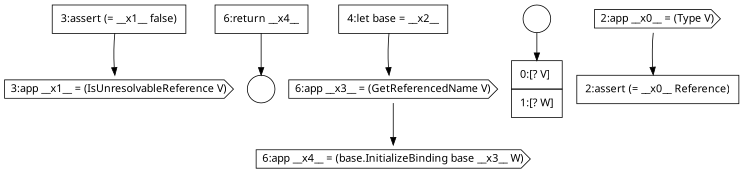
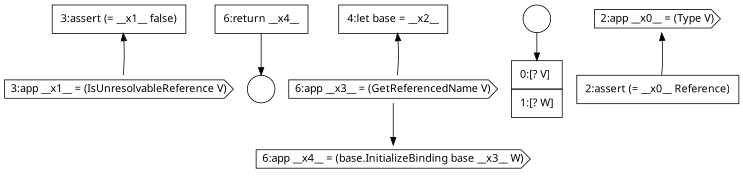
  digraph {
    fontname="Noto Sans"
    node [color=black fillcolor=white fontname="Noto Sans" shape=none style=filled]
    edge [color=black fontname="Noto Sans"]
    n1 [label=<<font color="black">     <table border="0" cellborder="1" cellspacing="0" cellpadding="10">       <tr><td align="left">3:assert (= __x1__ false)</td></tr>     </table>   </font>> margin=0]
    n2 [label=<<font color="black">     <table border="0" cellborder="1" cellspacing="0" cellpadding="10">       <tr><td align="left">6:return __x4__</td></tr>     </table>   </font>> margin=0]
    n3 [label=" " shape=circle]
    n4 [label=<<font color="black">     <table border="0" cellborder="1" cellspacing="0" cellpadding="10">       <tr><td align="left">4:let base = __x2__</td></tr>     </table>   </font>> margin=0]
    n5 [label=<<font color="black">6:app __x3__ = (GetReferencedName V)</font>> shape=cds]
    n6 [label=<<font color="black">     <table border="0" cellborder="1" cellspacing="0" cellpadding="10">       <tr><td align="left">0:[? V]</td></tr>       <tr><td align="left">1:[? W]</td></tr>     </table>   </font>> margin=0]
    n7 [label=<<font color="black">2:app __x0__ = (Type V)</font>> shape=cds]
    n8 [label=<<font color="black">     <table border="0" cellborder="1" cellspacing="0" cellpadding="10">       <tr><td align="left">2:assert (= __x0__ Reference)</td></tr>     </table>   </font>> margin=0]
    n9 [label=<<font color="black">6:app __x4__ = (base.InitializeBinding base __x3__ W)</font>> shape=cds]
    n10 [label=" " shape=circle]
    n11 [label=<<font color="black">3:app __x1__ = (IsUnresolvableReference V)</font>> shape=cds]
    n2 -> n3
-   n4 -> n5
+   n5 -> n4
    n5 -> n9
-   n7 -> n8
+   n8 -> n7
    n10 -> n6
-   n1 -> n11
+   n11 -> n1
  }
